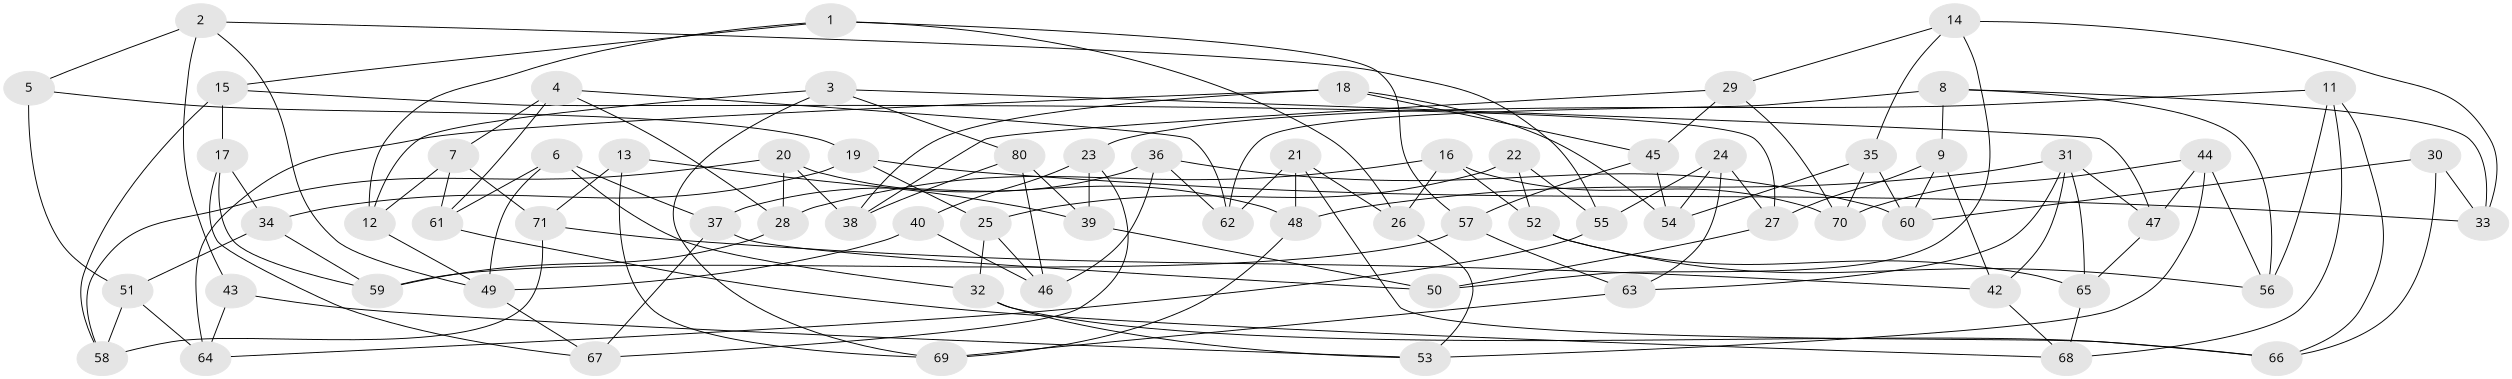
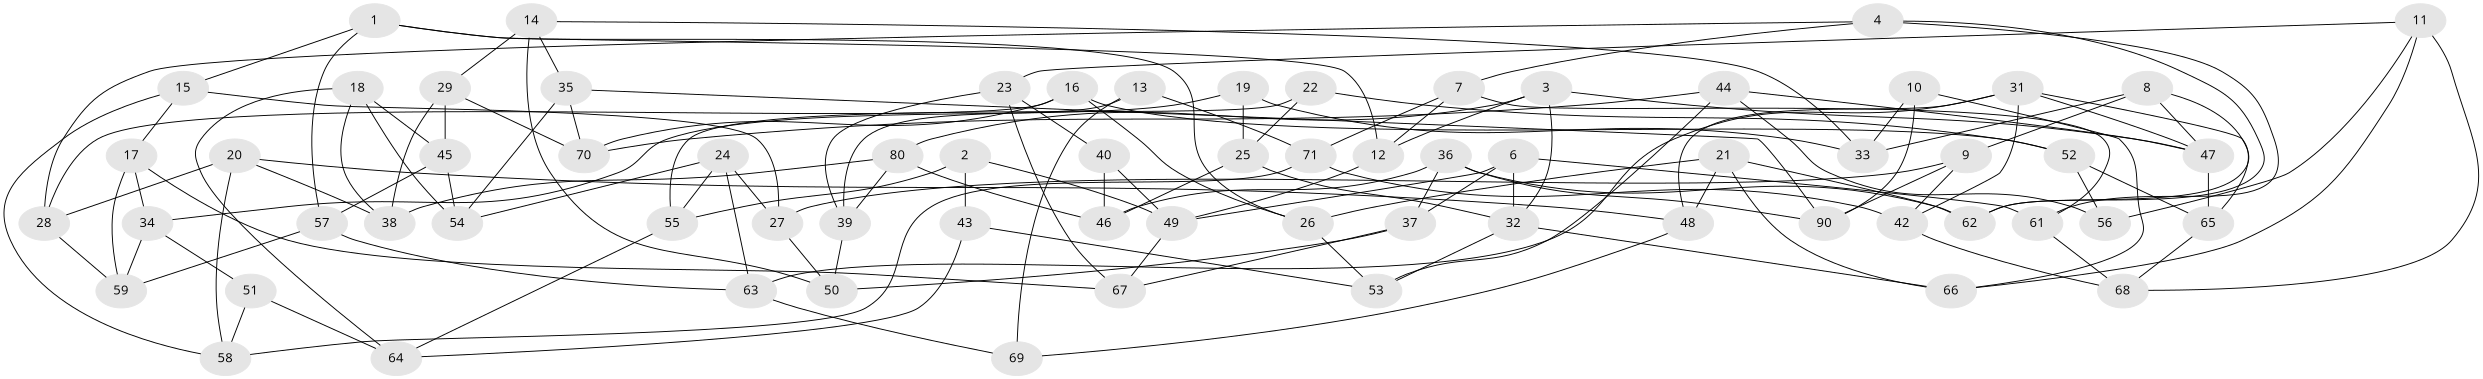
  graph {
    fontname="Open Sans"
    node [color=gray90 fontname="Open Sans" style=filled]
    edge [fontname="Open Sans"]
    1
    12
    15
    26
    57
    49
    27
    17
    58
    53
    59
    63
    2
-   5
    43
    55
    19
    51
    64
    67
    3
    n22 [label=80]
    47
    69
    39
    38
    46
    65
    4
    7
    28
    61
    62
    n34 [label=71]
    68
    13
    33
    34
    25
    6
    32
    37
    66
    50
    42
    8
    9
    56
-   60
-   10 [label=30]
+   60 [label=90]
+   10
    11
    23
    40
    14
    29
    35
    70
    45
    54
    16
    52
    18
    20
    48
    21
    22
    24
    31
    36
    44
    1 -- 12
    1 -- 15
    1 -- 26
    1 -- 57
    12 -- 49
    15 -- 27
    15 -- 17
    15 -- 58
    26 -- 53
    57 -- 59
    57 -- 63
    49 -- 67
    27 -- 50
    17 -- 59
    17 -- 67
    17 -- 34
    63 -- 69
    2 -- 49
-   2 -- 5
    2 -- 43
    2 -- 55
-   5 -- 19
-   5 -- 51
    43 -- 53
    43 -- 64
    55 -- 64
    19 -- 33
    19 -- 34
    19 -- 25
    51 -- 58
    51 -- 64
    3 -- 12
    3 -- n22
    3 -- 47
-   3 -- 69
+   3 -- 32
    n22 -- 39
    n22 -- 38
    n22 -- 46
    47 -- 65
    39 -- 50
    65 -- 68
    4 -- 7
    4 -- 28
    4 -- 61
    4 -- 62
    7 -- 12
    7 -- 61
    7 -- n34
    28 -- 59
    61 -- 68
    n34 -- 58
    n34 -- 42
    13 -- 69
    13 -- 39
    13 -- n34
    34 -- 59
    34 -- 51
    25 -- 46
    25 -- 32
    6 -- 49
    6 -- 61
    6 -- 32
    6 -- 37
    32 -- 53
    32 -- 66
    37 -- 67
    37 -- 50
    42 -- 68
    8 -- 62
    8 -- 33
    8 -- 9
-   8 -- 56
+   8 -- 47
    9 -- 27
    9 -- 42
    9 -- 60
    10 -- 33
    10 -- 66
    10 -- 60
    11 -- 68
    11 -- 66
    11 -- 56
    11 -- 23
    23 -- 67
    23 -- 39
    23 -- 40
    40 -- 49
    40 -- 46
    14 -- 33
    14 -- 50
    14 -- 29
    14 -- 35
    29 -- 38
    29 -- 70
    29 -- 45
    35 -- 60
    35 -- 70
    35 -- 54
    45 -- 57
    45 -- 54
    16 -- 26
    16 -- 28
    16 -- 70
    16 -- 52
    52 -- 65
    52 -- 56
    18 -- 64
    18 -- 38
    18 -- 45
    18 -- 54
    20 -- 58
    20 -- 38
    20 -- 28
    20 -- 48
    48 -- 69
    21 -- 26
    21 -- 62
    21 -- 66
    21 -- 48
    22 -- 55
    22 -- 25
    22 -- 52
    24 -- 27
    24 -- 63
    24 -- 55
    24 -- 54
    31 -- 63
    31 -- 47
    31 -- 65
    31 -- 42
    31 -- 48
    36 -- 46
    36 -- 62
    36 -- 37
    36 -- 60
    44 -- 53
    44 -- 47
    44 -- 56
    44 -- 70
  }
